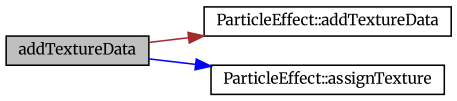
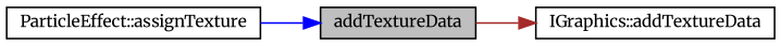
  digraph {
    fontname=Merriweather
    rankdir=LR
    node [color=black fillcolor=white fontname=Merriweather fontsize=10 shape=record style=filled]
    edge [fontname=Merriweather fontsize=10 labelfontname=Helvetica labelfontsize=10 style=solid]
    n1 [fillcolor=grey75 fontcolor=black height=0.2 label=addTextureData width=0.4]
-   n2 [height=0.2 label="ParticleEffect::addTextureData" width=0.4]
+   n2 [height=0.2 label="IGraphics::addTextureData" width=0.4]
    n3 [height=0.2 label="ParticleEffect::assignTexture" width=0.4]
    n1 -> n2 [color=brown]
-   n1 -> n3 [color=blue]
+   n3 -> n1 [color=blue]
  }
